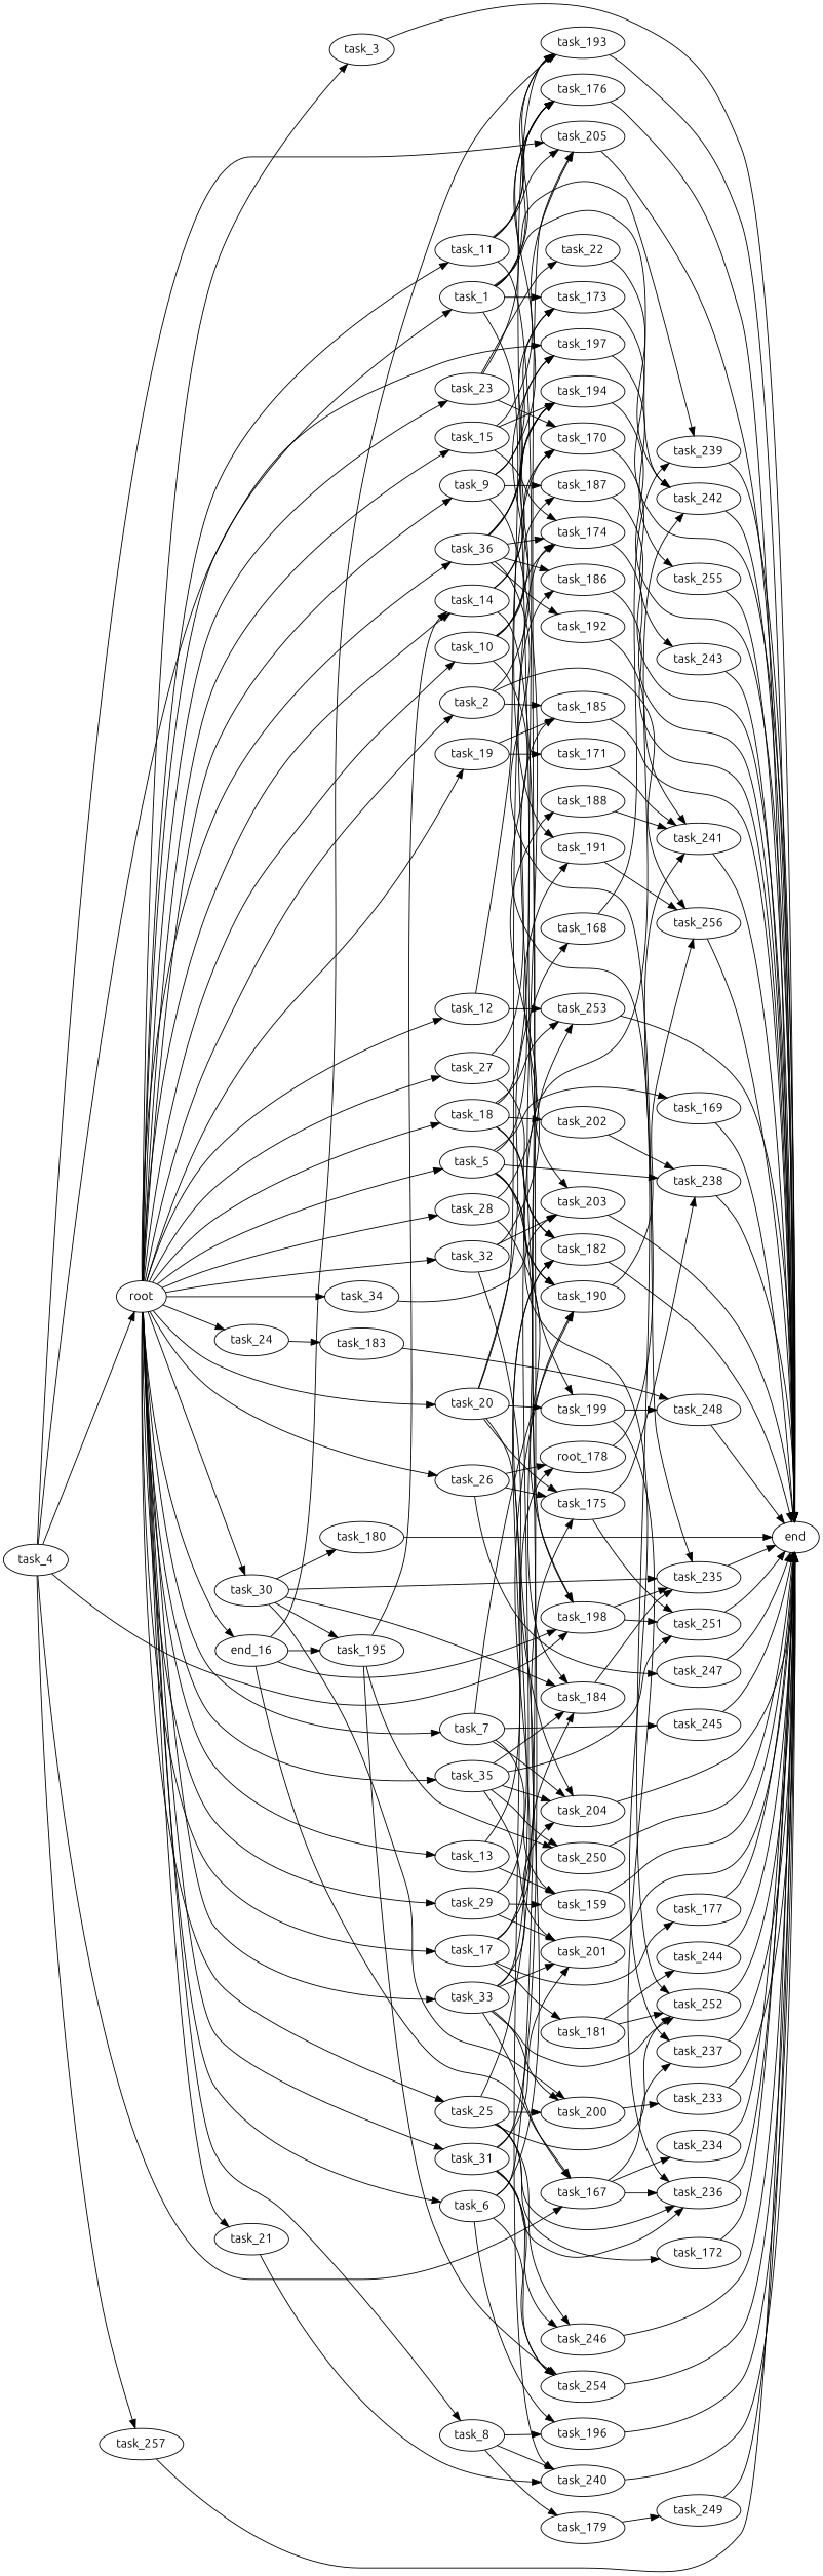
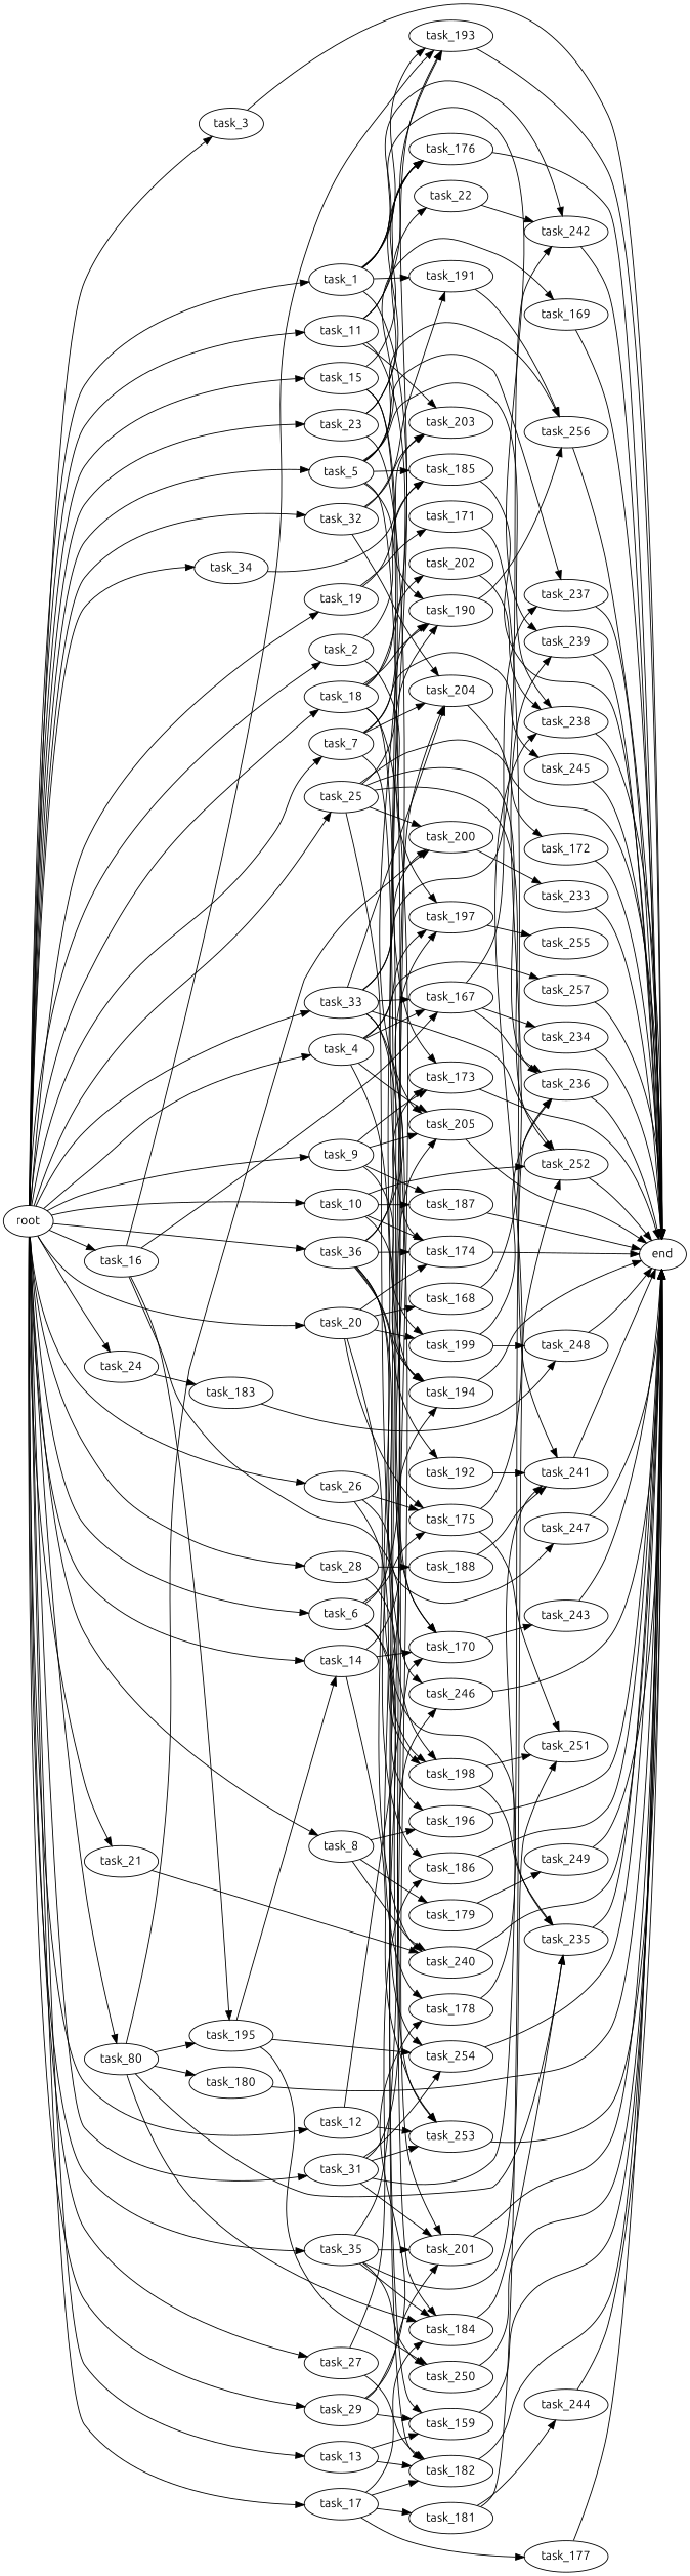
  digraph {
    fontname=Ubuntu
    rankdir=LR
    node [fontname=Ubuntu]
    edge [fontname=Ubuntu]
    root
    task_1
    task_2
    task_3
    task_4
    task_5
    task_6
    task_7
    task_8
    task_9
    task_10
    task_11
    task_12
    task_13
    task_14
    task_15
-   task_16 [label=end_16]
+   task_16
    task_17
    task_18
    task_19
    task_20
    task_21
    task_23
    task_24
    task_25
    task_26
    task_27
    task_28
    task_29
-   task_30
+   task_30 [label=task_80]
    task_31
    task_32
    task_33
    task_34
    task_35
    task_36
    task_173
    task_176
    task_191
    task_193
    task_239
    task_242
    task_185
    task_197
    task_256
    end
    task_167
    task_198
    task_205
    task_257
    task_169
    task_184
    task_190
    task_237
    task_238
    task_175
    task_196
    task_254
    n59 [label=task_159]
    task_204
    task_245
    task_179
    task_240
    task_187
    task_199
    task_174
    task_194
    task_252
    task_203
    task_170
    task_253
    task_182
    task_195
    task_177
    task_181
    task_202
    task_171
    task_168
    task_22
    task_183
    task_172
    task_200
    task_236
    task_246
-   task_178 [label=root_178]
+   task_178
    task_247
    task_186
    task_188
    task_201
    task_180
    task_235
    task_250
    task_251
    task_192
    task_255
    task_234
    task_249
    task_248
    task_243
    task_244
    task_241
    task_233
    root -> task_1
    root -> task_2
    root -> task_3
-   task_4 -> root
+   root -> task_4
    root -> task_5
    root -> task_6
    root -> task_7
    root -> task_8
    root -> task_9
    root -> task_10
    root -> task_11
    root -> task_12
    root -> task_13
    root -> task_14
    root -> task_15
    root -> task_16
    root -> task_17
    root -> task_18
    root -> task_19
    root -> task_20
    root -> task_21
    root -> task_23
    root -> task_24
    root -> task_25
    root -> task_26
    root -> task_27
    root -> task_28
    root -> task_29
    root -> task_30
    root -> task_31
    root -> task_32
    root -> task_33
    root -> task_34
    root -> task_35
    root -> task_36
    task_1 -> task_173
    task_1 -> task_176
    task_1 -> task_191
    task_1 -> task_193
    task_1 -> task_239
    task_1 -> task_242
    task_2 -> task_185
    task_2 -> task_197
-   task_2 -> task_256
+   task_5 -> task_256
    task_3 -> end
    task_4 -> task_197
    task_4 -> task_167
    task_4 -> task_198
    task_4 -> task_205
    task_4 -> task_257
    task_5 -> task_185
    task_5 -> task_169
    task_5 -> task_184
    task_5 -> task_190
    task_5 -> task_237
    task_5 -> task_238
    task_6 -> task_205
    task_6 -> task_175
    task_6 -> task_196
    task_6 -> task_254
    task_7 -> task_190
    task_7 -> n59
    task_7 -> task_204
    task_7 -> task_245
    task_8 -> task_196
    task_8 -> task_179
    task_8 -> task_240
    task_9 -> task_173
    task_9 -> task_205
    task_9 -> task_187
    task_9 -> task_199
    task_10 -> task_187
    task_10 -> task_174
    task_10 -> task_194
    task_10 -> task_252
    task_11 -> task_176
    task_11 -> task_193
    task_11 -> task_205
    task_11 -> task_203
    task_12 -> task_170
    task_12 -> task_253
    task_13 -> n59
    task_13 -> task_182
-   task_14 -> task_198
+   task_14 -> task_253
    task_14 -> task_194
    task_14 -> task_170
    task_15 -> task_176
    task_15 -> task_174
    task_15 -> task_194
    task_16 -> task_193
    task_16 -> task_167
    task_16 -> task_198
    task_16 -> task_195
    task_17 -> task_184
    task_17 -> task_182
    task_17 -> task_177
    task_17 -> task_181
    task_18 -> task_193
    task_18 -> task_190
    task_18 -> task_253
    task_18 -> task_182
    task_18 -> task_202
    task_19 -> task_185
    task_19 -> task_171
    task_20 -> task_175
    task_20 -> task_240
    task_20 -> task_199
    task_20 -> task_174
    task_20 -> task_168
    task_21 -> task_240
    task_23 -> task_176
    task_23 -> task_170
    task_23 -> task_22
    task_24 -> task_183
    task_25 -> task_190
    task_25 -> task_252
    task_25 -> task_172
    task_25 -> task_200
    task_25 -> task_236
    task_25 -> task_246
    task_26 -> task_175
    task_26 -> task_178
    task_26 -> task_247
    task_27 -> task_182
    task_27 -> task_186
    task_28 -> task_198
    task_28 -> task_188
    task_29 -> n59
    task_29 -> task_178
    task_29 -> task_201
    task_30 -> task_184
    task_30 -> task_195
    task_30 -> task_200
    task_30 -> task_180
    task_30 -> task_235
    task_31 -> task_254
    task_31 -> task_253
    task_31 -> task_236
    task_31 -> task_246
    task_31 -> task_201
    task_32 -> task_191
    task_32 -> task_204
    task_32 -> task_203
    task_33 -> task_242
    task_33 -> task_167
    task_33 -> task_204
    task_33 -> task_252
+   task_33 -> task_170
    task_33 -> task_200
    task_33 -> task_201
    task_34 -> task_203
    task_35 -> task_184
    task_35 -> task_204
    task_35 -> task_201
    task_35 -> task_250
    task_35 -> task_251
    task_36 -> task_173
    task_36 -> task_197
    task_36 -> task_174
    task_36 -> task_194
    task_36 -> task_186
    task_36 -> task_235
    task_36 -> task_192
    task_173 -> end
    task_176 -> end
    task_191 -> task_256
    task_193 -> end
    task_239 -> end
    task_242 -> end
    task_185 -> end
    task_197 -> task_255
    task_256 -> end
    task_167 -> task_237
    task_167 -> task_236
    task_167 -> task_234
    task_198 -> task_235
    task_198 -> task_251
    task_205 -> end
    task_257 -> end
    task_169 -> end
    task_184 -> task_235
    task_190 -> task_256
    task_237 -> end
    task_238 -> end
    task_175 -> task_238
    task_175 -> task_251
    task_196 -> end
    task_254 -> end
    n59 -> end
    task_204 -> end
    task_245 -> end
    task_179 -> task_249
    task_240 -> end
    task_187 -> end
    task_199 -> task_236
    task_199 -> task_248
    task_174 -> end
    task_194 -> end
    task_252 -> end
-   task_203 -> end
    task_170 -> task_243
    task_253 -> end
    task_182 -> end
    task_195 -> task_14
    task_195 -> task_254
    task_195 -> task_250
    task_177 -> end
    task_181 -> task_252
    task_181 -> task_244
    task_202 -> task_238
    task_171 -> task_241
    task_168 -> task_239
    task_22 -> task_242
    task_183 -> task_248
    task_172 -> end
    task_200 -> task_233
    task_236 -> end
    task_246 -> end
    task_178 -> task_241
    task_247 -> end
    task_186 -> end
    task_188 -> task_241
    task_201 -> end
    task_180 -> end
    task_235 -> end
    task_250 -> end
-   task_251 -> end
    task_192 -> task_241
-   task_255 -> end
    task_234 -> end
    task_249 -> end
    task_248 -> end
    task_243 -> end
    task_244 -> end
    task_241 -> end
    task_233 -> end
  }
